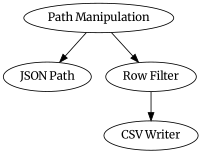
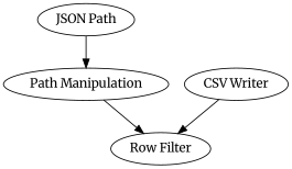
  digraph {
    fontname=Merriweather
    rankdir=TB
    node [fontname=Merriweather]
    edge [fontname=Merriweather]
    n1 [label="JSON Path"]
    n2 [label="Path Manipulation"]
    n3 [label="Row Filter"]
    n4 [label="CSV Writer"]
-   n2 -> n1
+   n1 -> n2
    n2 -> n3
-   n3 -> n4
+   n4 -> n3
  }
